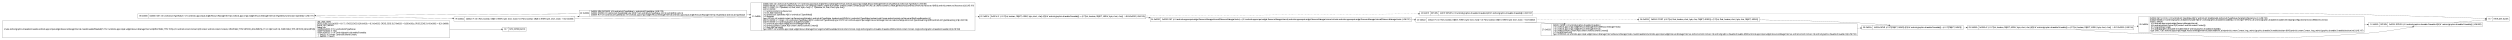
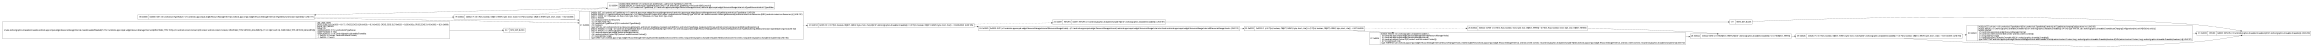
  digraph {
    fontname="Open Sans"
    rankdir=LR
    node [fontname="Open Sans" shape=record]
    edge [fontname="Open Sans"]
-   n1 [label="{16\:\ ?|MTH_ENTER_BLOCK\l}"]
+   n1 [label="{16\:\ ?|MTH_EXIT_BLOCK\l}"]
    n2 [label="{18\:\ 0x0000|0x0000: IGET  (r0 I:android.util.TypedValue) = (r5 I:androidx.appcompat.widget.ResourceManagerInternal) androidx.appcompat.widget.ResourceManagerInternal.mTypedValue android.util.TypedValue  (LINE:177)\l}"]
    n3 [label="{19\:\ 0x0002|0x0002: IF  (r0 I:??[int, boolean, OBJECT, ARRAY, byte, short, char]) != (0 ??[int, boolean, OBJECT, ARRAY, byte, short, char])  \-\> B:21:0x000b \l}"]
    n4 [label="{20\:\ 0x0004|0x0004: NEW_INSTANCE  (r0 I:android.util.TypedValue) =  android.util.TypedValue  (LINE:178)\l0x0006: INVOKE  (r0 I:android.util.TypedValue) type: DIRECT call: android.util.TypedValue.\<init\>():void A[MD:():void (c)]\l0x0009: IPUT  (r0 I:android.util.TypedValue), (r5 I:androidx.appcompat.widget.ResourceManagerInternal) androidx.appcompat.widget.ResourceManagerInternal.mTypedValue android.util.TypedValue \l}"]
    n5 [label="{21\:\ 0x000b|0x000b: IGET  (r0 I:android.util.TypedValue) = (r5 I:androidx.appcompat.widget.ResourceManagerInternal) androidx.appcompat.widget.ResourceManagerInternal.mTypedValue android.util.TypedValue  (LINE:180)\l0x000d: INVOKE  (r1 I:android.content.res.Resources) = (r6 I:android.content.Context A[D('context' android.content.Context)]) type: VIRTUAL call: android.content.Context.getResources():android.content.res.Resources A[MD:():android.content.res.Resources (c)] (LINE:181)\l0x0011: CONST  (r2 I:??[boolean, int, float, short, byte, char]) = (1 ??[boolean, int, float, short, byte, char]) \l0x0012: INVOKE  \l  (r1 I:android.content.res.Resources)\l  (r7 I:int A[D('resId' int)])\l  (r0 I:android.util.TypedValue A[D('tv' android.util.TypedValue)])\l  (r2 I:boolean)\l type: VIRTUAL call: android.content.res.Resources.getValue(int, android.util.TypedValue, boolean):void A[MD:(int, android.util.TypedValue, boolean):void throws android.content.res.Resources$NotFoundException (c)]\l0x0015: INVOKE  (r1 I:long) = (r0 I:android.util.TypedValue A[D('tv' android.util.TypedValue)]) type: STATIC call: androidx.appcompat.widget.ResourceManagerInternal.createCacheKey(android.util.TypedValue):long A[MD:(android.util.TypedValue):long (m)] (LINE:182)\l0x0019: INVOKE  (r3 I:android.graphics.drawable.Drawable) = \l  (r5 I:androidx.appcompat.widget.ResourceManagerInternal)\l  (r6 I:android.content.Context A[D('context' android.content.Context)])\l  (r1 I:long A[D('key' long)])\l type: DIRECT call: androidx.appcompat.widget.ResourceManagerInternal.getCachedDrawable(android.content.Context, long):android.graphics.drawable.Drawable A[MD:(android.content.Context, long):android.graphics.drawable.Drawable (m)] (LINE:184)\l}"]
    n6 [label="{22\:\ 0x001d|0x001d: IF  (r3 I:??[int, boolean, OBJECT, ARRAY, byte, short, char] A[D('dr' android.graphics.drawable.Drawable)]) == (0 ??[int, boolean, OBJECT, ARRAY, byte, short, char])  \-\> B:24:0x0020  (LINE:185)\l}"]
    n7 [label="{23\:\ 0x001f|RETURN\l|0x001f: RETURN  (r3 I:android.graphics.drawable.Drawable A[D('dr' android.graphics.drawable.Drawable)])  (LINE:187)\l}"]
    n8 [label="{24\:\ 0x0020|0x0020: IGET  (r4 I:androidx.appcompat.widget.ResourceManagerInternal$ResourceManagerHooks) = (r5 I:androidx.appcompat.widget.ResourceManagerInternal) androidx.appcompat.widget.ResourceManagerInternal.mHooks androidx.appcompat.widget.ResourceManagerInternal$ResourceManagerHooks  (LINE:191)\l}"]
    n9 [label="{17\:\ ?|HINTS_EXIT_BLOCK\l}"]
    n10 [label="{25\:\ 0x0022|0x0022: IF  (r4 I:??[int, boolean, OBJECT, ARRAY, byte, short, char]) != (0 ??[int, boolean, OBJECT, ARRAY, byte, short, char])  \-\> B:27:0x0026 \l}"]
    n11 [label="{26\:\ 0x0024|0x0024: CONST  (r4 I:??[int, float, boolean, short, byte, char, OBJECT, ARRAY]) = (0 ??[int, float, boolean, short, byte, char, OBJECT, ARRAY]) \l}"]
    n12 [label="{27\:\ 0x0026|0x0026: INVOKE  (r4 I:android.graphics.drawable.Drawable) = \l  (r4 I:androidx.appcompat.widget.ResourceManagerInternal$ResourceManagerHooks)\l  (r5 I:androidx.appcompat.widget.ResourceManagerInternal)\l  (r6 I:android.content.Context A[D('context' android.content.Context)])\l  (r7 I:int A[D('resId' int)])\l type: INTERFACE call: androidx.appcompat.widget.ResourceManagerInternal.ResourceManagerHooks.createDrawableFor(androidx.appcompat.widget.ResourceManagerInternal, android.content.Context, int):android.graphics.drawable.Drawable A[MD:(androidx.appcompat.widget.ResourceManagerInternal, android.content.Context, int):android.graphics.drawable.Drawable (m)] (LINE:192)\l}"]
    n13 [label="{28\:\ 0x002a|0x002a: MOVE  (r3 I:??[OBJECT, ARRAY] A[D('dr' android.graphics.drawable.Drawable)]) = (r4 I:??[OBJECT, ARRAY]) \l}"]
    n14 [label="{29\:\ 0x002b|0x002b: IF  (r3 I:??[int, boolean, OBJECT, ARRAY, byte, short, char] A[D('dr' android.graphics.drawable.Drawable)]) == (0 ??[int, boolean, OBJECT, ARRAY, byte, short, char])  \-\> B:31:0x0035  (LINE:194)\l}"]
    n15 [label="{30\:\ 0x002d|0x002d: IGET  (r4 I:int) = (r0 I:android.util.TypedValue A[D('tv' android.util.TypedValue)]) android.util.TypedValue.changingConfigurations int  (LINE:195)\l0x002f: INVOKE  (r3 I:android.graphics.drawable.Drawable A[D('dr' android.graphics.drawable.Drawable)]), (r4 I:int) type: VIRTUAL call: android.graphics.drawable.Drawable.setChangingConfigurations(int):void A[MD:(int):void (c)]\l0x0032: INVOKE  \l  (r5 I:androidx.appcompat.widget.ResourceManagerInternal)\l  (r6 I:android.content.Context A[D('context' android.content.Context)])\l  (r1 I:long A[D('key' long)])\l  (r3 I:android.graphics.drawable.Drawable A[D('dr' android.graphics.drawable.Drawable)])\l type: DIRECT call: androidx.appcompat.widget.ResourceManagerInternal.addDrawableToCache(android.content.Context, long, android.graphics.drawable.Drawable):boolean A[MD:(android.content.Context, long, android.graphics.drawable.Drawable):boolean (m)] (LINE:197)\l}"]
    n16 [label="{31\:\ 0x0035|RETURN\l|0x0035: RETURN  (r3 I:android.graphics.drawable.Drawable A[D('dr' android.graphics.drawable.Drawable)])  (LINE:200)\l}"]
    n17 [label="{private android.graphics.drawable.Drawable androidx.appcompat.widget.ResourceManagerInternal.createDrawableIfNeeded((r5 'this' I:androidx.appcompat.widget.ResourceManagerInternal A[IMMUTABLE_TYPE, THIS]), (r6 I:android.content.Context A[D('context' android.content.Context), IMMUTABLE_TYPE, METHOD_ARGUMENT]), (r7 I:int A[D('resId' int), IMMUTABLE_TYPE, METHOD_ARGUMENT]))  | USE_LINES_HINTS\lCROSS_EDGE: B:31:0x0035 \-\> B:17:?, CROSS_EDGE: B:29:0x002b \-\> B:31:0x0035, CROSS_EDGE: B:27:0x0026 \-\> B:28:0x002a, CROSS_EDGE: B:19:0x0002 \-\> B:21:0x000b\lINLINE_NOT_NEEDED\lDebug Info:\l  0x000d\-0x0035: r0 'tv' Landroid\/util\/TypedValue;\l  0x0019\-0x0035: r1 'key' J\l  0x001d\-0x0035: r3 'dr' Landroid\/graphics\/drawable\/Drawable;\l  \-1 \-0x0035: r6 'context' Landroid\/content\/Context;\l  \-1 \-0x0035: r7 'resId' I\l}"]
    n2 -> n3
    n3 -> n4 [style=dashed]
    n3 -> n5
    n4 -> n2
-   n4 -> n5
+   n2 -> n5
    n5 -> n6 [style=dashed]
    n6 -> n7 [style=dashed]
    n6 -> n8
    n7 -> n9
    n8 -> n10
    n10 -> n11 [style=dashed]
    n10 -> n12
    n11 -> n13
    n12 -> n13
    n13 -> n14
    n14 -> n15 [style=dashed]
    n14 -> n16
    n15 -> n16
-   n16 -> n9
+   n9 -> n16
    n17 -> n1
  }
